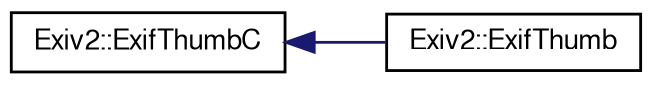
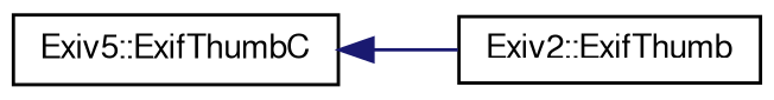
  digraph {
    rankdir=LR
    node [color=black fillcolor=white fontname=FreeSans fontsize=10 shape=record style=filled]
-   n1 [height=0.2 label="Exiv2::ExifThumbC" width=0.4]
+   n1 [height=0.2 label="Exiv5::ExifThumbC" width=0.4]
    n2 [height=0.2 label="Exiv2::ExifThumb" width=0.4]
    n1 -> n2 [color=midnightblue dir=back fontname=FreeSans fontsize=10 labelfontname=FreeSans labelfontsize=10 style=solid]
  }
